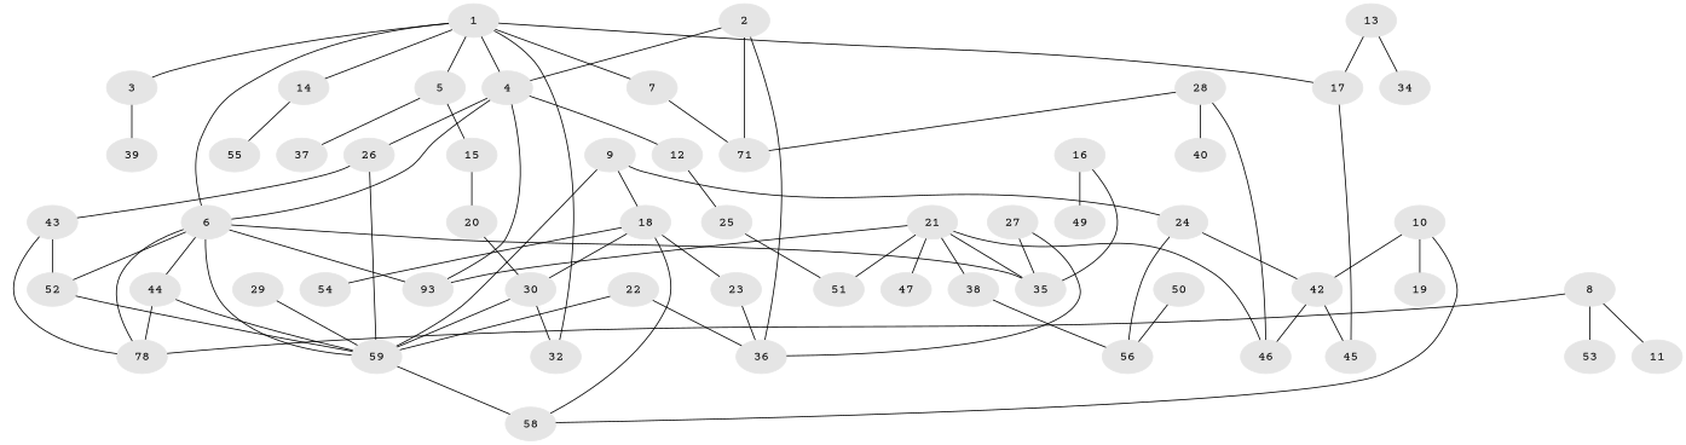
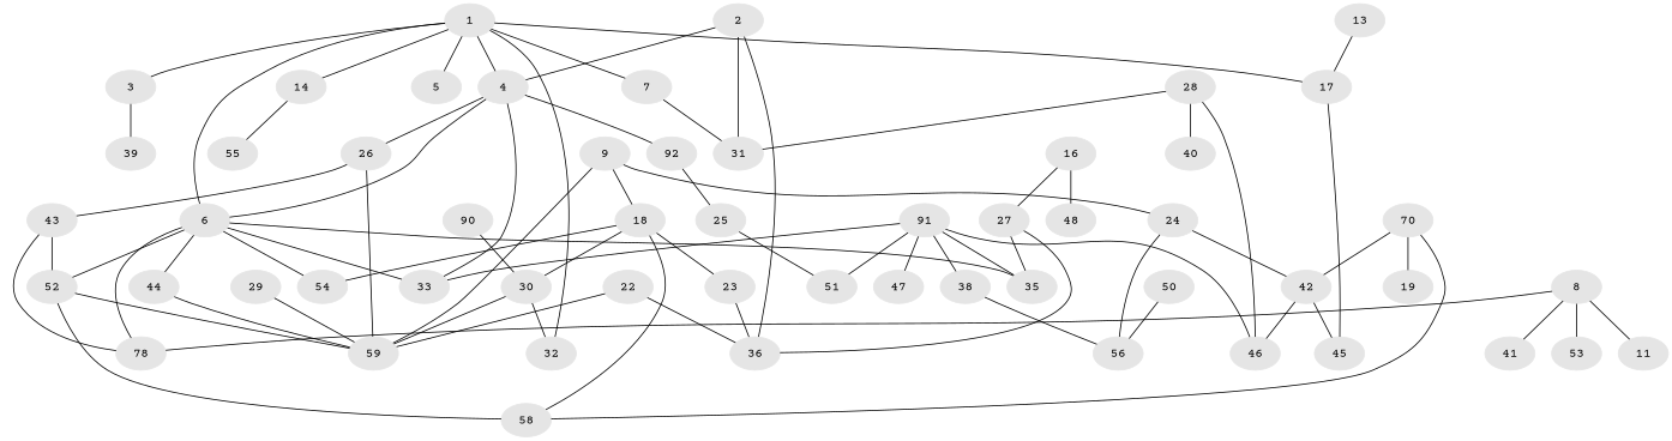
  graph {
    fontname="Courier Prime"
    node [color=gray90 fontname="Courier Prime" style=filled]
    edge [fontname="Courier Prime" weight=1.0]
    1
    3
    4
    5
    6
    7
    14
    17
    32
    39
-   12
+   12 [label=92]
    26
-   33 [label=93]
-   15
-   37
+   33
    35
    44
    n18 [label=78]
    52
    54
-   31 [label=71]
+   31
    55
    45
    2
    36
    25
    59
    43
-   20
+   20 [label=90]
    58
    8
    11
+   41
    53
    9
    18
    24
    13
-   34
    23
    30
    42
    56
-   10
+   10 [label=70]
    19
    46
    51
    16
    27
-   49
-   21
+   49 [label=48]
+   21 [label=91]
    38
    47
    22
    28
    40
    29
    50
    1 -- 3
    1 -- 4
    1 -- 5
    1 -- 6
    1 -- 7
    1 -- 14
    1 -- 17
    1 -- 32
    3 -- 39
    4 -- 6
    4 -- 12
    4 -- 26
    4 -- 33
-   5 -- 15
-   5 -- 37
    6 -- 33
    6 -- 35
    6 -- 44
    6 -- n18
    6 -- 52
-   6 -- 59
+   6 -- 54
    7 -- 31
    14 -- 55
    17 -- 45
    12 -- 25
    26 -- 59
    26 -- 43
-   15 -- 20
-   44 -- n18
    44 -- 59
    52 -- 59
-   59 -- 58
+   52 -- 58
    2 -- 4
    2 -- 31
    2 -- 36
    25 -- 51
    43 -- n18
    43 -- 52
    20 -- 30
    8 -- n18
    8 -- 11 [weight=2.0]
+   8 -- 41
    8 -- 53
    9 -- 59
    9 -- 18
    9 -- 24
    18 -- 54
    18 -- 58
    18 -- 23
    18 -- 30
    24 -- 42
    24 -- 56
    13 -- 17
-   13 -- 34
    23 -- 36
    30 -- 32
    30 -- 59
    42 -- 45
    42 -- 46
    10 -- 58
    10 -- 42
    10 -- 19
-   16 -- 35
+   16 -- 27
    16 -- 49
    27 -- 35
    27 -- 36
    21 -- 33
    21 -- 35
    21 -- 46
    21 -- 51
    21 -- 38
    21 -- 47
    38 -- 56
    22 -- 36
    22 -- 59
    28 -- 31
    28 -- 46
    28 -- 40
    29 -- 59
    50 -- 56
  }
